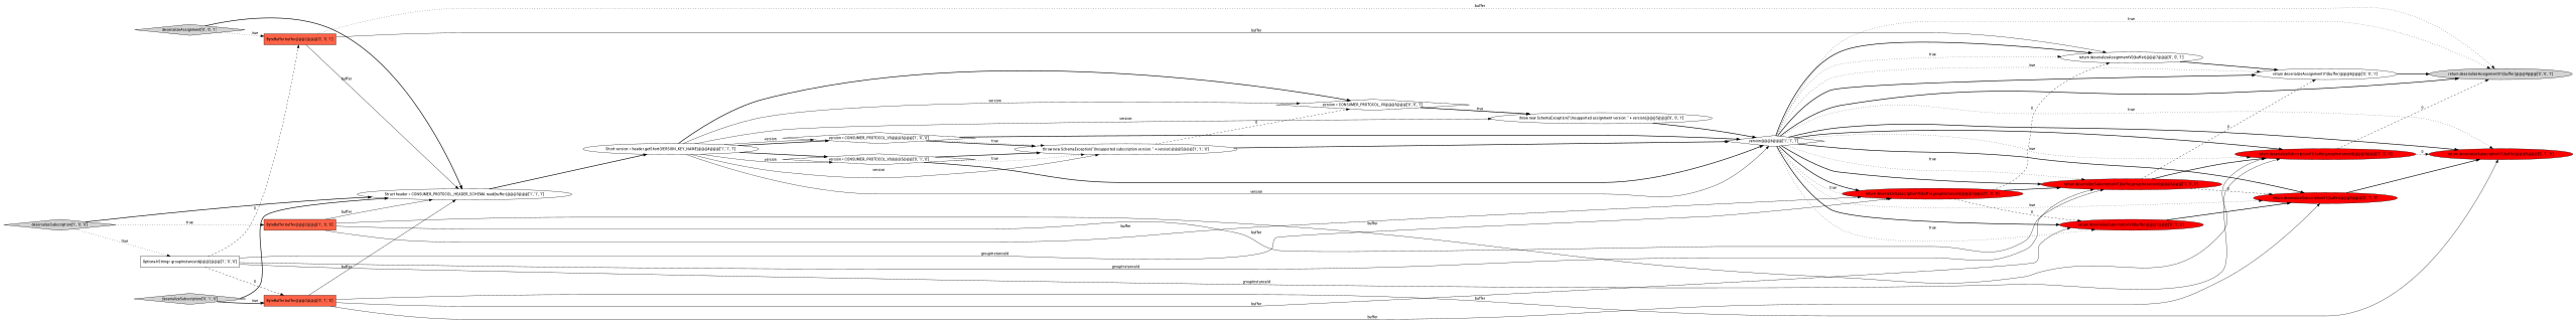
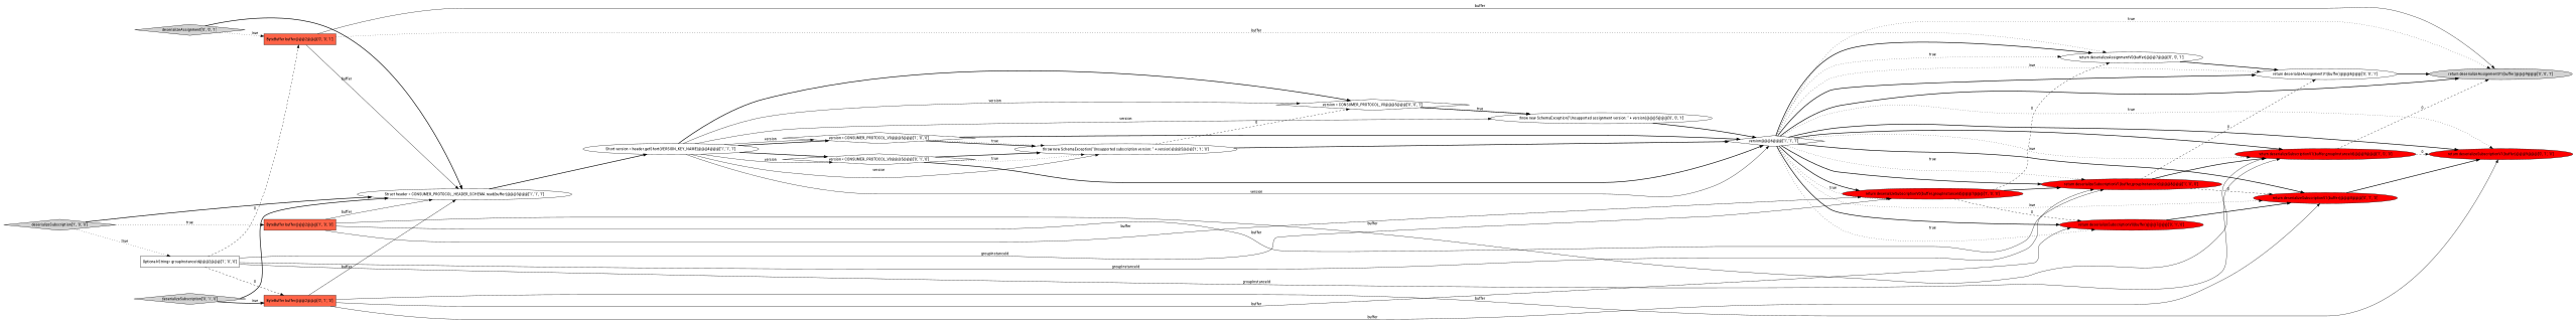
  digraph {
    fontname="Roboto Condensed"
    rankdir=LR
    node [fillcolor=white fontname="Roboto Condensed" shape=ellipse style=filled]
    edge [fontname="Roboto Condensed" style=bold]
    n1 [fillcolor=lightgray label="deserializeSubscription['1', '0', '0']" shape=diamond]
    n2 [label="Struct header = CONSUMER_PROTOCOL_HEADER_SCHEMA.read(buffer)@@@3@@@['1', '1', '1']"]
    n3 [fillcolor=tomato label="ByteBuffer buffer@@@2@@@['1', '0', '0']" shape=box]
    n4 [label="Optional<String> groupInstanceId@@@2@@@['1', '0', '0']" shape=box]
    n5 [label="Short version = header.getShort(VERSION_KEY_NAME)@@@4@@@['1', '1', '1']"]
    n6 [fillcolor=red label="return deserializeSubscriptionV0(buffer,groupInstanceId)@@@7@@@['1', '0', '0']"]
    n7 [fillcolor=red label="return deserializeSubscriptionV1(buffer,groupInstanceId)@@@8@@@['1', '0', '0']"]
    n8 [fillcolor=red label="return deserializeSubscriptionV1(buffer,groupInstanceId)@@@9@@@['1', '0', '0']"]
    n9 [fillcolor=tomato label="ByteBuffer buffer@@@2@@@['0', '1', '0']" shape=box]
    n10 [fillcolor=tomato label="ByteBuffer buffer@@@2@@@['0', '0', '1']" shape=box]
    n11 [fillcolor=lightgray label="deserializeSubscription['0', '1', '0']" shape=diamond]
    n12 [fillcolor=red label="return deserializeSubscriptionV1(buffer)@@@8@@@['0', '1', '0']"]
    n13 [fillcolor=red label="return deserializeSubscriptionV1(buffer)@@@9@@@['0', '1', '0']"]
    n14 [fillcolor=red label="return deserializeSubscriptionV0(buffer)@@@7@@@['0', '1', '0']"]
    n15 [label="version < CONSUMER_PROTOCOL_V0@@@5@@@['0', '1', '0']" shape=diamond]
    n16 [label="throw new SchemaException(\"Unsupported assignment version: \" + version)@@@5@@@['0', '0', '1']"]
    n17 [label="version@@@6@@@['1', '1', '1']" shape=diamond]
    n18 [label="version < CONSUMER_PROTOCOL_V0@@@5@@@['1', '0', '0']" shape=diamond]
    n19 [label="throw new SchemaException(\"Unsupported subscription version: \" + version)@@@5@@@['1', '1', '0']"]
    n20 [label="version < CONSUMER_PROTOCOL_V0@@@5@@@['0', '0', '1']" shape=diamond]
    n21 [label="return deserializeAssignmentV1(buffer)@@@8@@@['0', '0', '1']"]
    n22 [fillcolor=lightgray label="return deserializeAssignmentV1(buffer)@@@9@@@['0', '0', '1']"]
    n23 [label="return deserializeAssignmentV0(buffer)@@@7@@@['0', '0', '1']"]
    n24 [fillcolor=lightgray label="deserializeAssignment['0', '0', '1']" shape=diamond]
    n1 -> n2
    n1 -> n3 [label=true style=dotted]
    n1 -> n4 [label=true style=dotted]
    n2 -> n5
    n3 -> n2 [label=buffer style=solid]
    n3 -> n6 [label=buffer style=solid]
    n3 -> n7 [label=buffer style=solid]
    n3 -> n8 [label=buffer style=solid]
    n4 -> n6 [label=groupInstanceId style=solid]
    n4 -> n7 [label=groupInstanceId style=solid]
    n4 -> n8 [label=groupInstanceId style=solid]
    n4 -> n9 [label=0 style=dashed]
    n4 -> n10 [label=0 style=dashed]
    n5 -> n15 [label=version style=solid]
    n5 -> n15
    n5 -> n16 [label=version style=solid]
    n5 -> n17 [label=version style=solid]
    n5 -> n18 [label=version style=solid]
    n5 -> n18
    n5 -> n19 [label=version style=solid]
    n5 -> n20
    n5 -> n20 [label=version style=solid]
    n6 -> n7
    n6 -> n14 [label=0 style=dashed]
    n6 -> n23 [label=0 style=dashed]
    n7 -> n8
    n7 -> n12 [label=0 style=dashed]
    n7 -> n21 [label=0 style=dashed]
    n8 -> n13 [label=0 style=dashed]
    n8 -> n22 [label=0 style=dashed]
    n9 -> n2 [label=buffer style=solid]
    n9 -> n12 [label=buffer style=solid]
    n9 -> n13 [label=buffer style=solid]
    n9 -> n14 [label=buffer style=solid]
    n10 -> n2 [label=buffer style=solid]
-   n10 -> n22 [label=buffer style=dotted]
-   n10 -> n23 [label=buffer style=solid]
+   n10 -> n22 [label=buffer style=solid]
+   n10 -> n23 [label=buffer style=dotted]
    n11 -> n2
    n11 -> n9 [label=true]
    n12 -> n13
    n14 -> n12
    n15 -> n17
    n15 -> n19
    n15 -> n19 [label=true style=dotted]
    n16 -> n17
    n17 -> n6
    n17 -> n6 [label=true style=dotted]
    n17 -> n7
    n17 -> n7 [label=true style=dotted]
    n17 -> n8 [label=true style=dotted]
    n17 -> n8
    n17 -> n12
    n17 -> n12 [label=true style=dotted]
    n17 -> n13 [label=true style=dotted]
    n17 -> n13
    n17 -> n14
    n17 -> n14 [label=true style=dotted]
    n17 -> n21 [label=true style=dotted]
    n17 -> n21
    n17 -> n22
    n17 -> n22 [label=true style=dotted]
    n17 -> n23 [label=true style=dotted]
    n17 -> n23
    n18 -> n17
    n18 -> n19
    n18 -> n19 [label=true style=dotted]
    n19 -> n17
    n19 -> n20 [label=0 style=dashed]
    n20 -> n16
    n20 -> n16 [label=true style=dotted]
    n21 -> n22
    n23 -> n21
    n24 -> n2
    n24 -> n10 [label=true style=dotted]
  }
